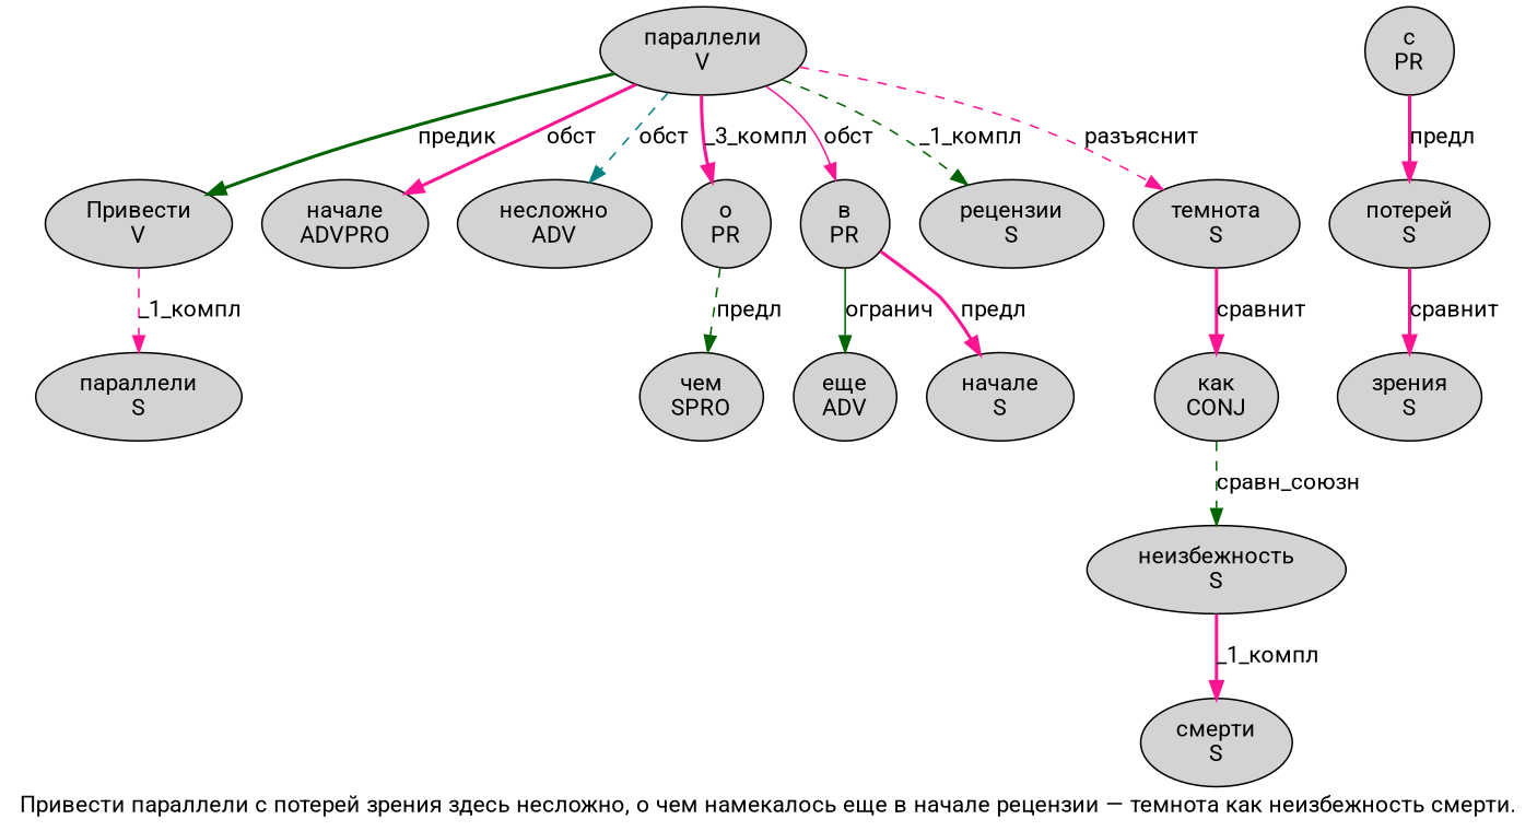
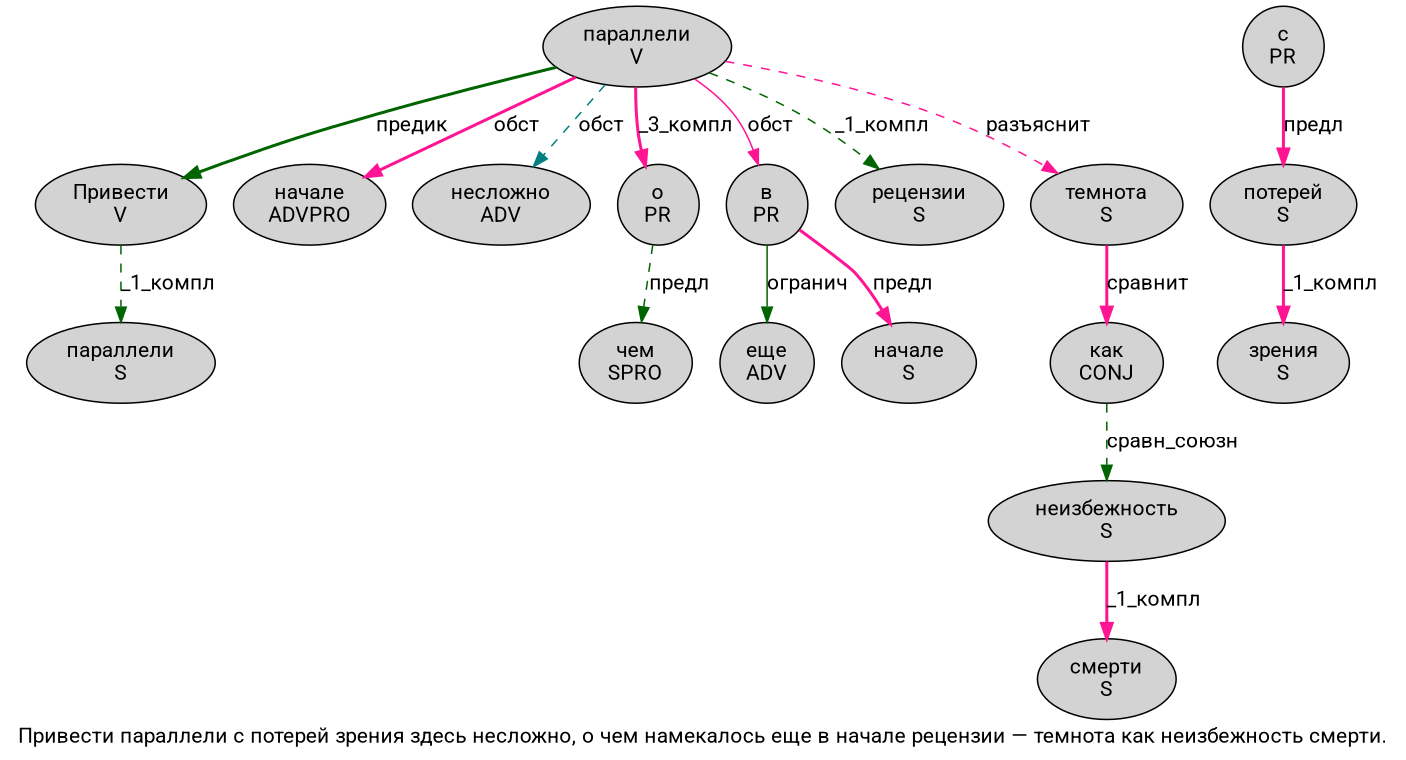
  digraph {
    fontname=Roboto
    label="Привести параллели с потерей зрения здесь несложно, о чем намекалось еще в начале рецензии — темнота как неизбежность смерти."
    node [fillcolor=lightgray fontname=Roboto penwidth=1 shape=ellipse style=filled]
    edge [color=deeppink fontname=Roboto style=bold]
    n1 [label="Привести\nV"]
    n2 [label="параллели\nS"]
    n3 [label="с\nPR"]
    n4 [label="потерей\nS"]
    n5 [label="зрения\nS"]
    n6 [label="начале\nADVPRO"]
    n7 [label="несложно\nADV"]
    n8 [label="о\nPR"]
    n9 [label="чем\nSPRO"]
    n10 [label="параллели\nV"]
    n11 [label="в\nPR"]
    n12 [label="рецензии\nS"]
    n13 [label="темнота\nS"]
    n14 [label="еще\nADV"]
    n15 [label="начале\nS"]
    n16 [label="как\nCONJ"]
    n17 [label="неизбежность\nS"]
    n18 [label="смерти\nS"]
-   n1 -> n2 [label="_1_компл" style=dashed]
+   n1 -> n2 [color=darkgreen label="_1_компл" style=dashed]
    n3 -> n4 [label="предл"]
-   n4 -> n5 [label="сравнит"]
+   n4 -> n5 [label="_1_компл"]
    n8 -> n9 [color=darkgreen label="предл" style=dashed]
    n10 -> n1 [color=darkgreen label="предик"]
    n10 -> n6 [label="обст"]
    n10 -> n7 [color=teal label="обст" style=dashed]
    n10 -> n8 [label="_3_компл"]
    n10 -> n11 [label="обст" style=solid]
    n10 -> n12 [color=darkgreen label="_1_компл" style=dashed]
    n10 -> n13 [label="разъяснит" style=dashed]
    n11 -> n14 [color=darkgreen label="огранич" style=solid]
    n11 -> n15 [label="предл"]
    n13 -> n16 [label="сравнит"]
    n16 -> n17 [color=darkgreen label="сравн_союзн" style=dashed]
    n17 -> n18 [label="_1_компл"]
  }
